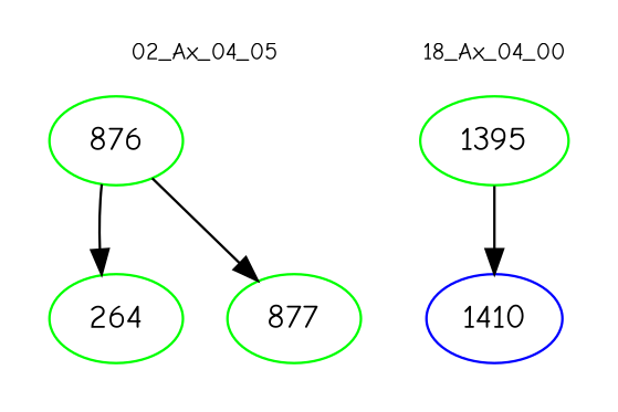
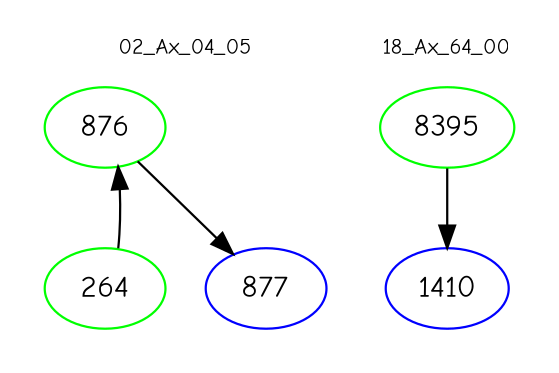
  digraph {
    fontname="Comic Neue"
    node [color=green fontname="Comic Neue"]
    edge [color=black fontname="Comic Neue"]
    n1 [label=876]
    n2 [label=264]
-   n3 [label=877]
-   n4 [label=1395]
+   n3 [color=blue label=877]
+   n4 [label=8395]
    n5 [color=blue label=1410]
    subgraph cluster_1 {
      color=white
      fontsize=10
      label="02_Ax_04_05"
      n1
      n2
      n3
    }
    subgraph cluster_2 {
      color=white
      fontsize=10
-     label="18_Ax_04_00"
+     label="18_Ax_64_00"
      n4
      n5
    }
-   n1 -> n2
+   n2 -> n1
    n1 -> n3
    n4 -> n5
  }
